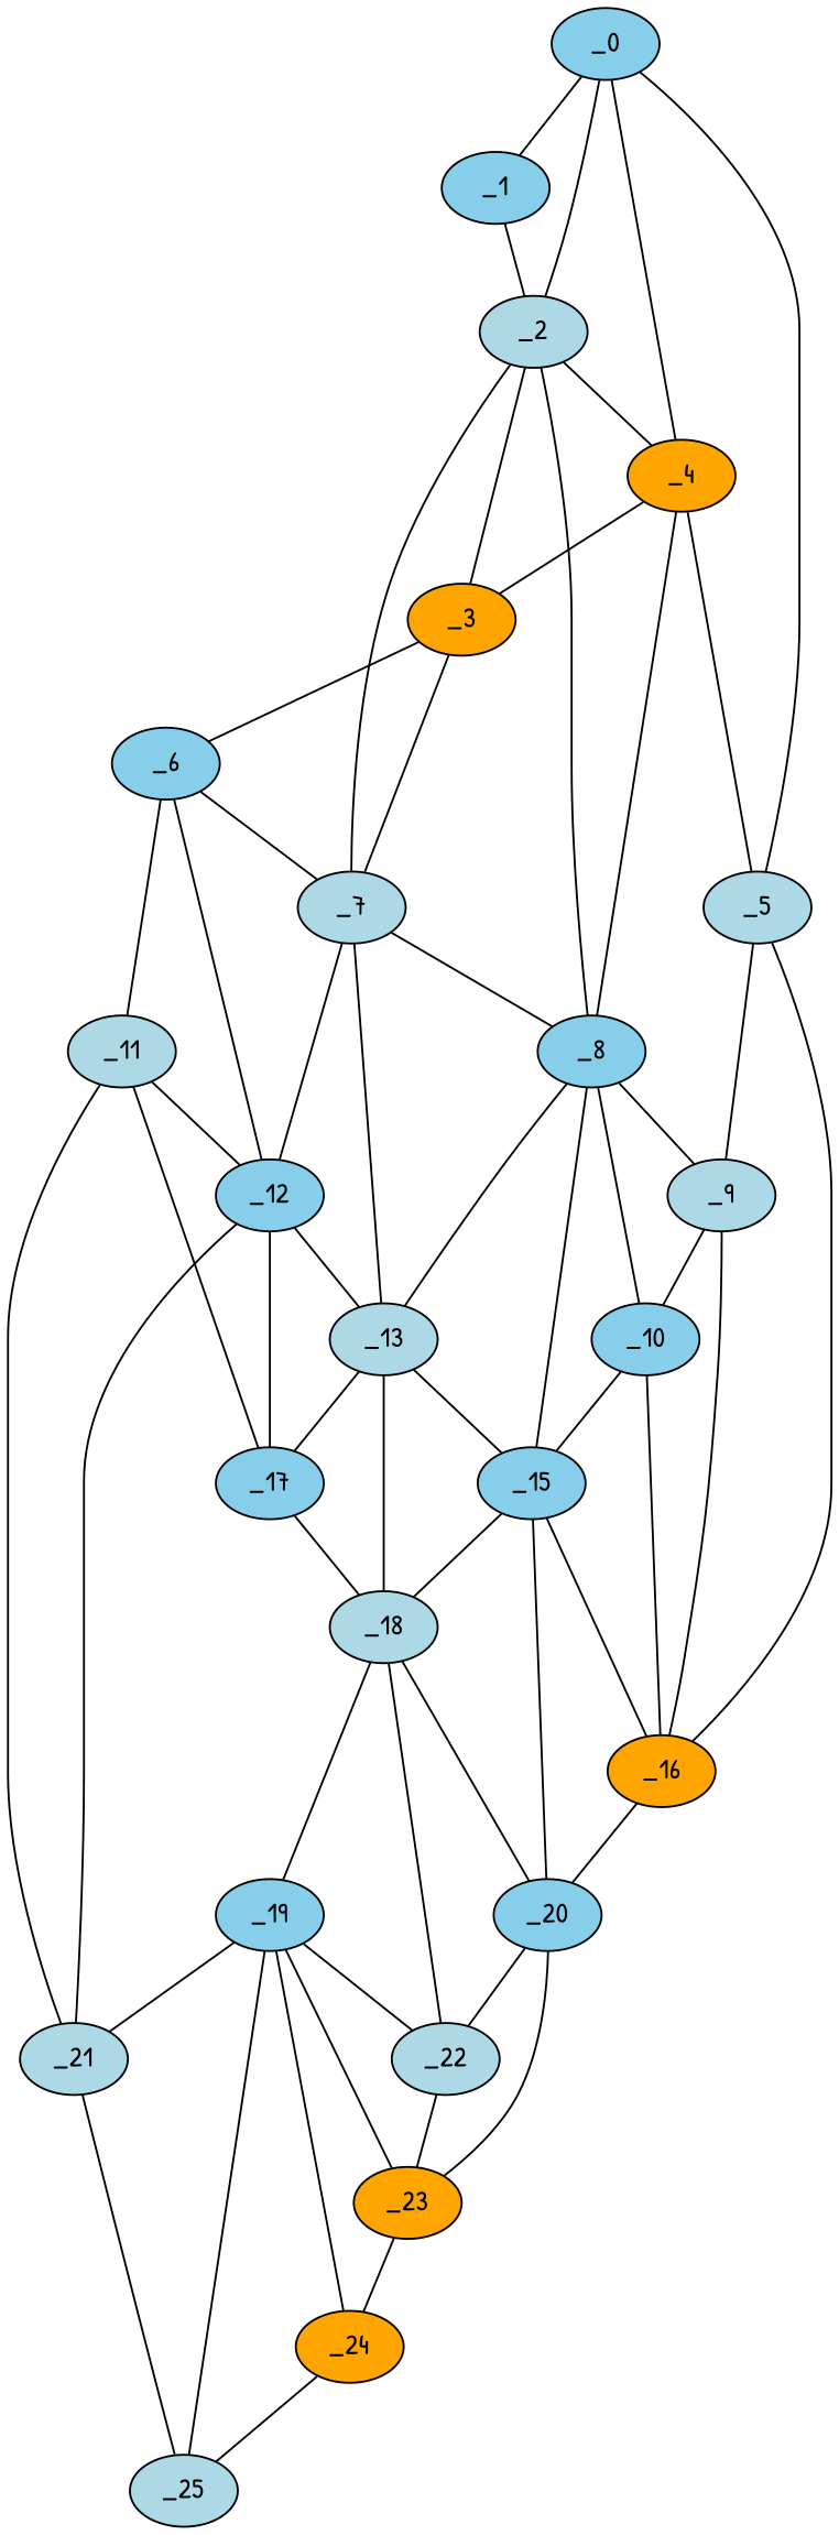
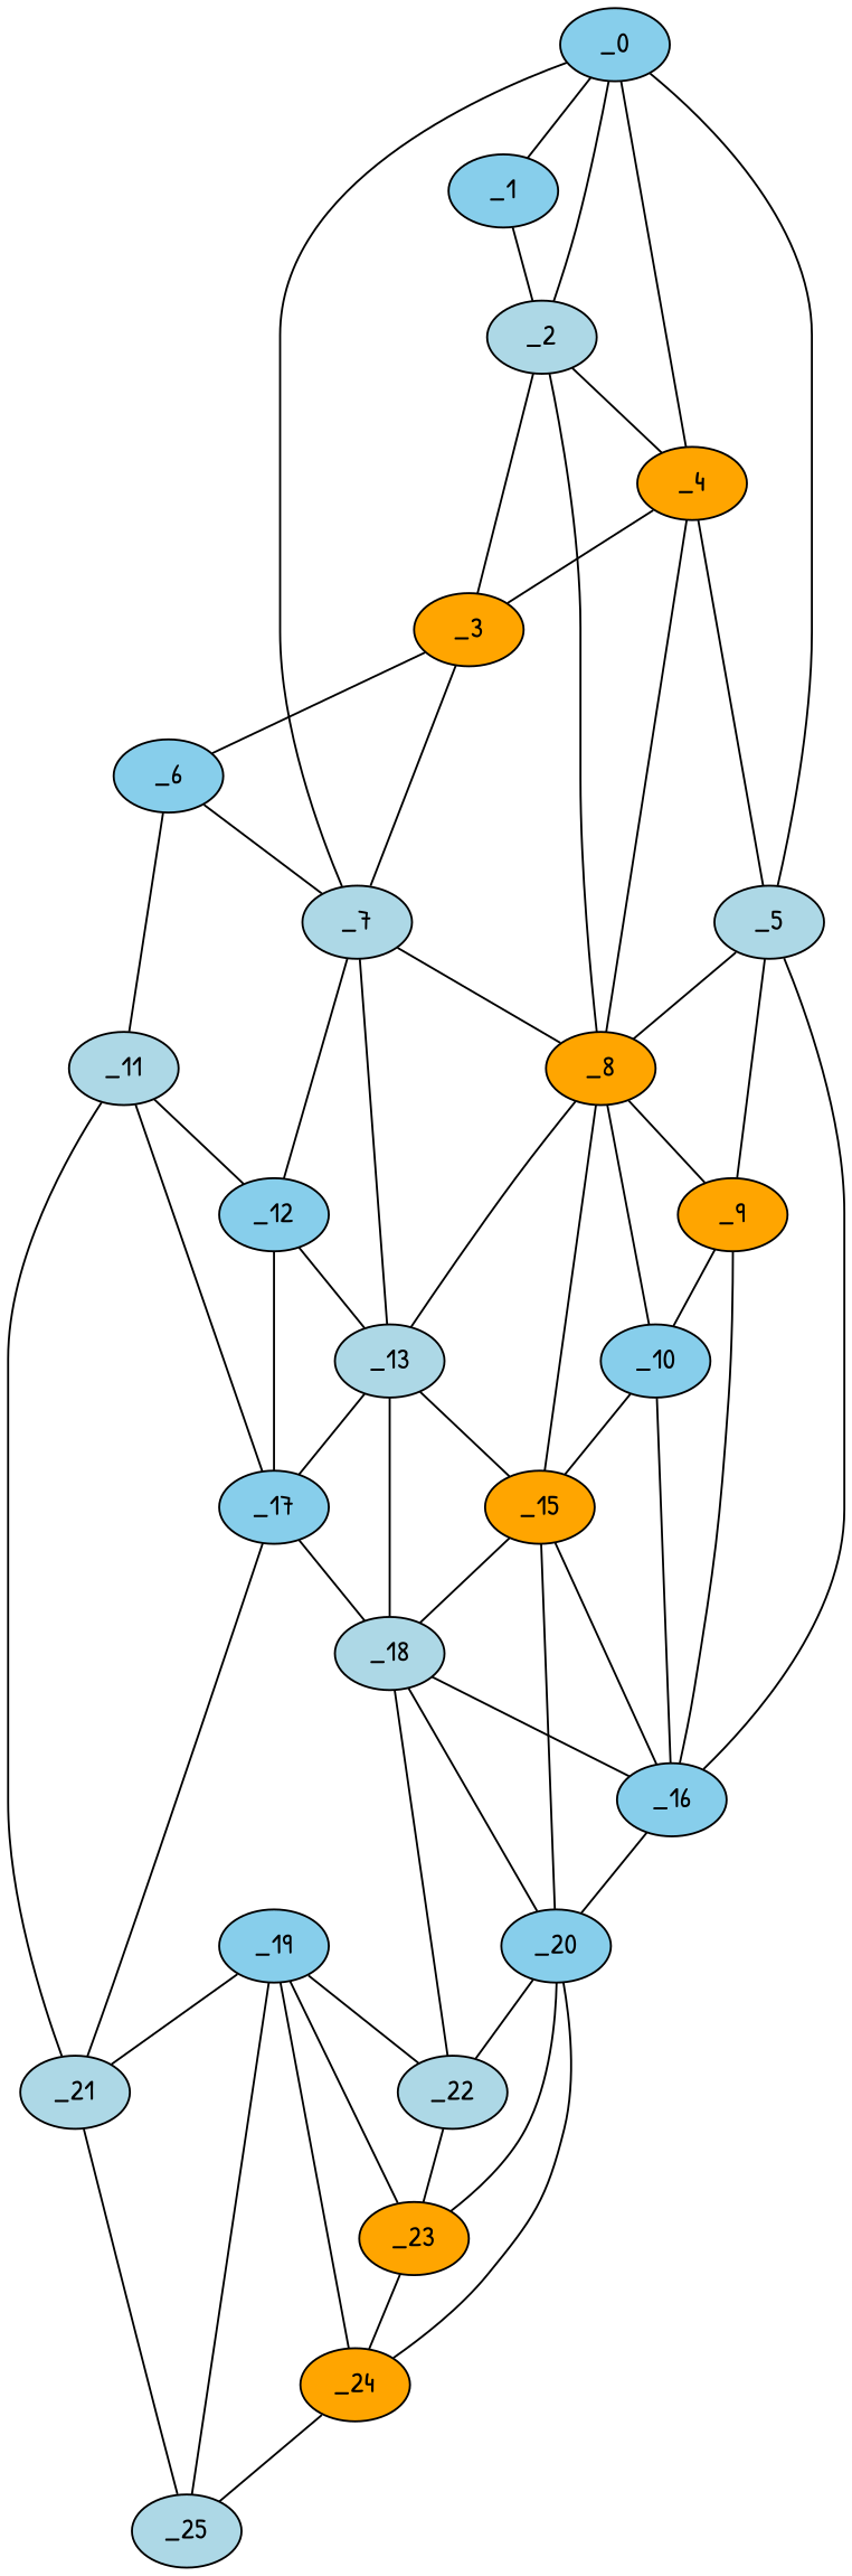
  graph {
    fontname="Patrick Hand"
    node [fillcolor=skyblue fontname="Patrick Hand" style=filled x=38 y=81]
    edge [fontname="Patrick Hand" valence=2]
    _0 [x=10 y=67]
    _1 [x=13 y=63]
    _2 [fillcolor=lightblue x=20 y=66]
    _4 [fillcolor=orange x=29]
    _5 [fillcolor=lightblue x=34 y=85]
    _3 [fillcolor=orange x=28 y=46]
    _7 [fillcolor=lightblue y=45]
-   _8 [x=50 y=79]
-   _9 [fillcolor=lightblue x=51 y=86]
-   _16 [fillcolor=orange x=84 y=107]
+   _8 [fillcolor=orange x=50 y=79]
+   _9 [fillcolor=orange x=51 y=86]
+   _16 [x=84 y=107]
    _6 [y=35]
    _12 [x=71 y=40]
    _13 [fillcolor=lightblue x=76 y=48]
    _10 [x=60 y=84]
-   _15 [x=81 y=69]
+   _15 [fillcolor=orange x=81 y=69]
    _20 [x=99]
    _11 [fillcolor=lightblue x=61 y=12]
    _17 [x=85 y=39]
    _18 [fillcolor=lightblue x=89 y=62]
    _21 [fillcolor=lightblue x=102 y=14]
    _22 [fillcolor=lightblue x=105 y=58]
    _23 [fillcolor=orange x=111 y=46]
    _24 [fillcolor=orange x=113 y=41]
    _25 [fillcolor=lightblue x=118 y=24]
    _19 [x=97 y=39]
    _0 -- _1 [valence=1]
    _0 -- _2 [valence=1]
    _0 -- _4
    _0 -- _5 [valence=1]
    _1 -- _2
    _2 -- _4
    _2 -- _3
-   _2 -- _7
+   _0 -- _7
    _2 -- _8 [valence=1]
    _4 -- _5
    _4 -- _3 [valence=1]
    _4 -- _8
+   _5 -- _8
    _5 -- _9
    _5 -- _16 [valence=1]
    _3 -- _7
    _3 -- _6 [valence=1]
    _7 -- _8 [valence=1]
    _7 -- _12
    _7 -- _13
    _8 -- _9 [valence=1]
    _8 -- _13
    _8 -- _10
    _8 -- _15 [valence=1]
    _9 -- _16 [valence=1]
    _9 -- _10
    _16 -- _20 [valence=1]
    _6 -- _7 [valence=1]
-   _6 -- _12
    _6 -- _11 [valence=1]
    _12 -- _13
    _12 -- _17
    _13 -- _15 [valence=1]
    _13 -- _17
    _13 -- _18
    _10 -- _16
    _10 -- _15
    _15 -- _16 [valence=1]
    _15 -- _20
    _15 -- _18 [valence=1]
    _20 -- _22 [valence=1]
    _20 -- _23
+   _20 -- _24 [valence=1]
    _11 -- _12
    _11 -- _17
    _11 -- _21 [valence=1]
    _17 -- _18 [valence=1]
-   _12 -- _21 [valence=1]
+   _17 -- _21 [valence=1]
    _18 -- _20
    _18 -- _22
-   _18 -- _19
+   _18 -- _16
    _21 -- _25 [valence=1]
    _22 -- _23
    _23 -- _24
    _24 -- _25 [valence=1]
    _19 -- _21
    _19 -- _22 [valence=1]
    _19 -- _23
    _19 -- _24
    _19 -- _25
  }
